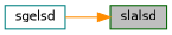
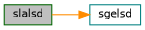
  digraph {
    rankdir=RL
    node [fontname=Helvetica fontsize=10 shape=record style=filled]
    n1 [color=darkgreen fillcolor=grey75 fontcolor=black height=0.2 label=slalsd width=0.4]
    n2 [color=teal fillcolor=white height=0.2 label=sgelsd width=0.4]
-   n1 -> n2 [color=darkorange dir=back fontname=Helvetica fontsize=10 labelfontname=Helvetica labelfontsize=10 style=solid]
+   n2 -> n1 [color=darkorange dir=back fontname=Helvetica fontsize=10 labelfontname=Helvetica labelfontsize=10 style=solid]
  }
